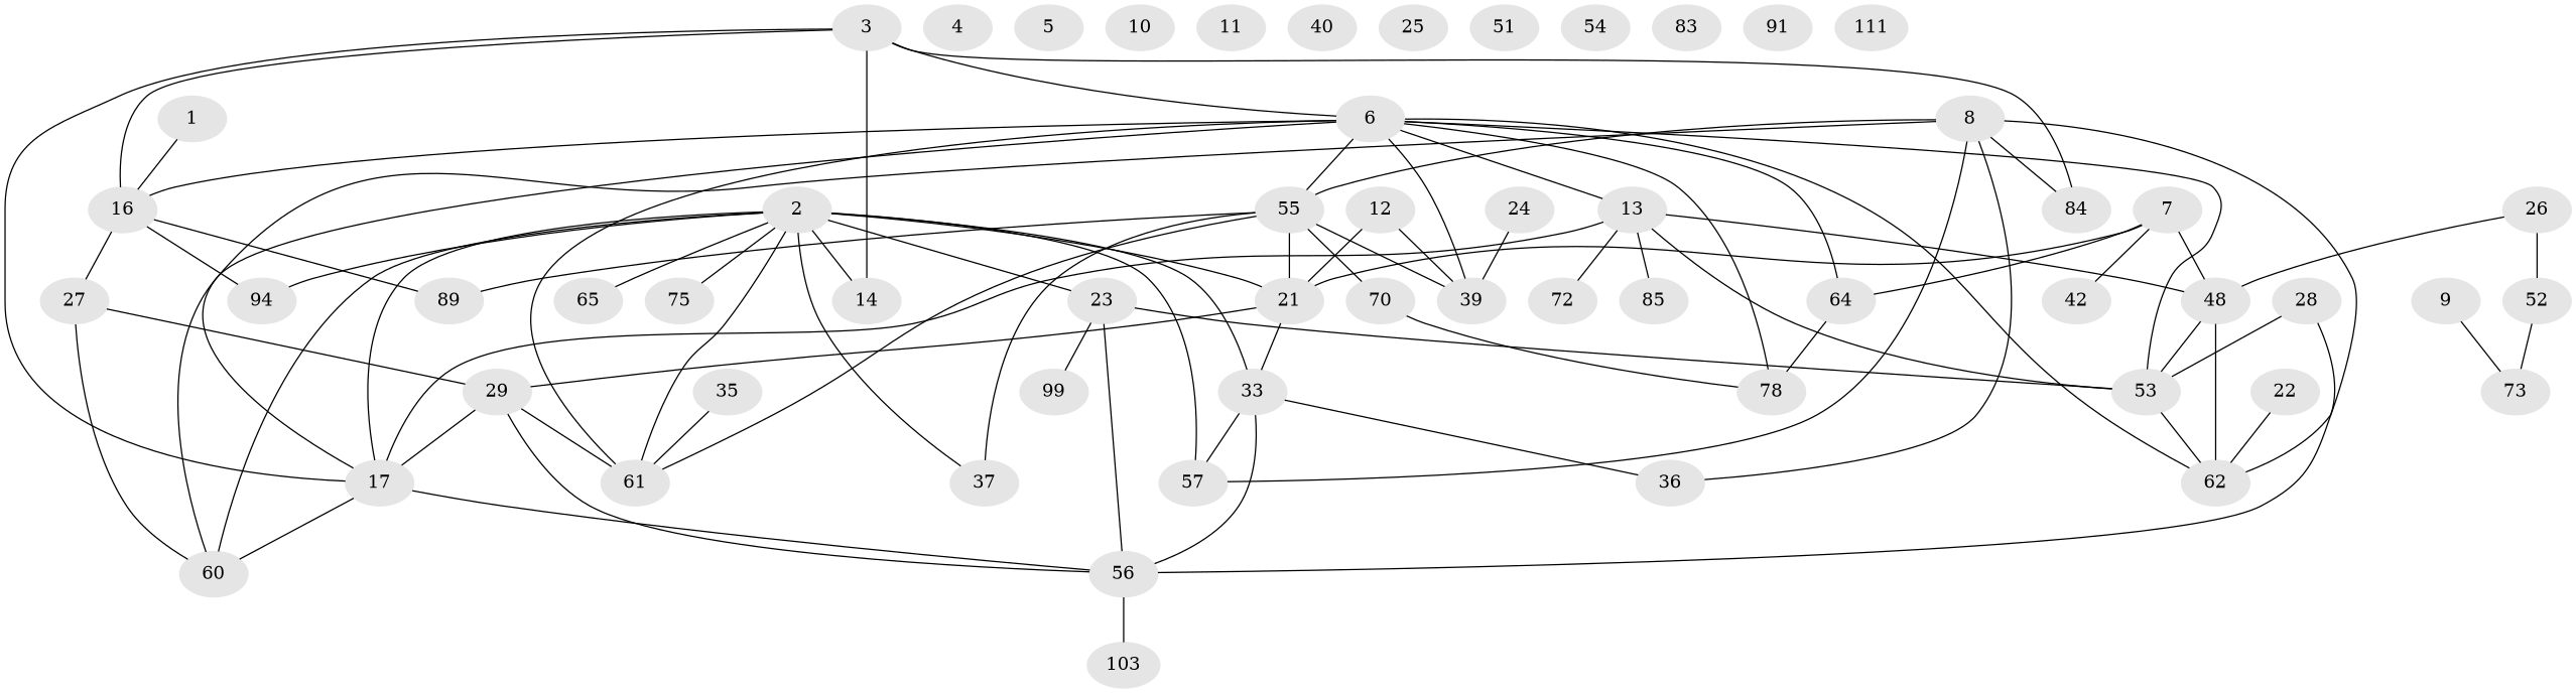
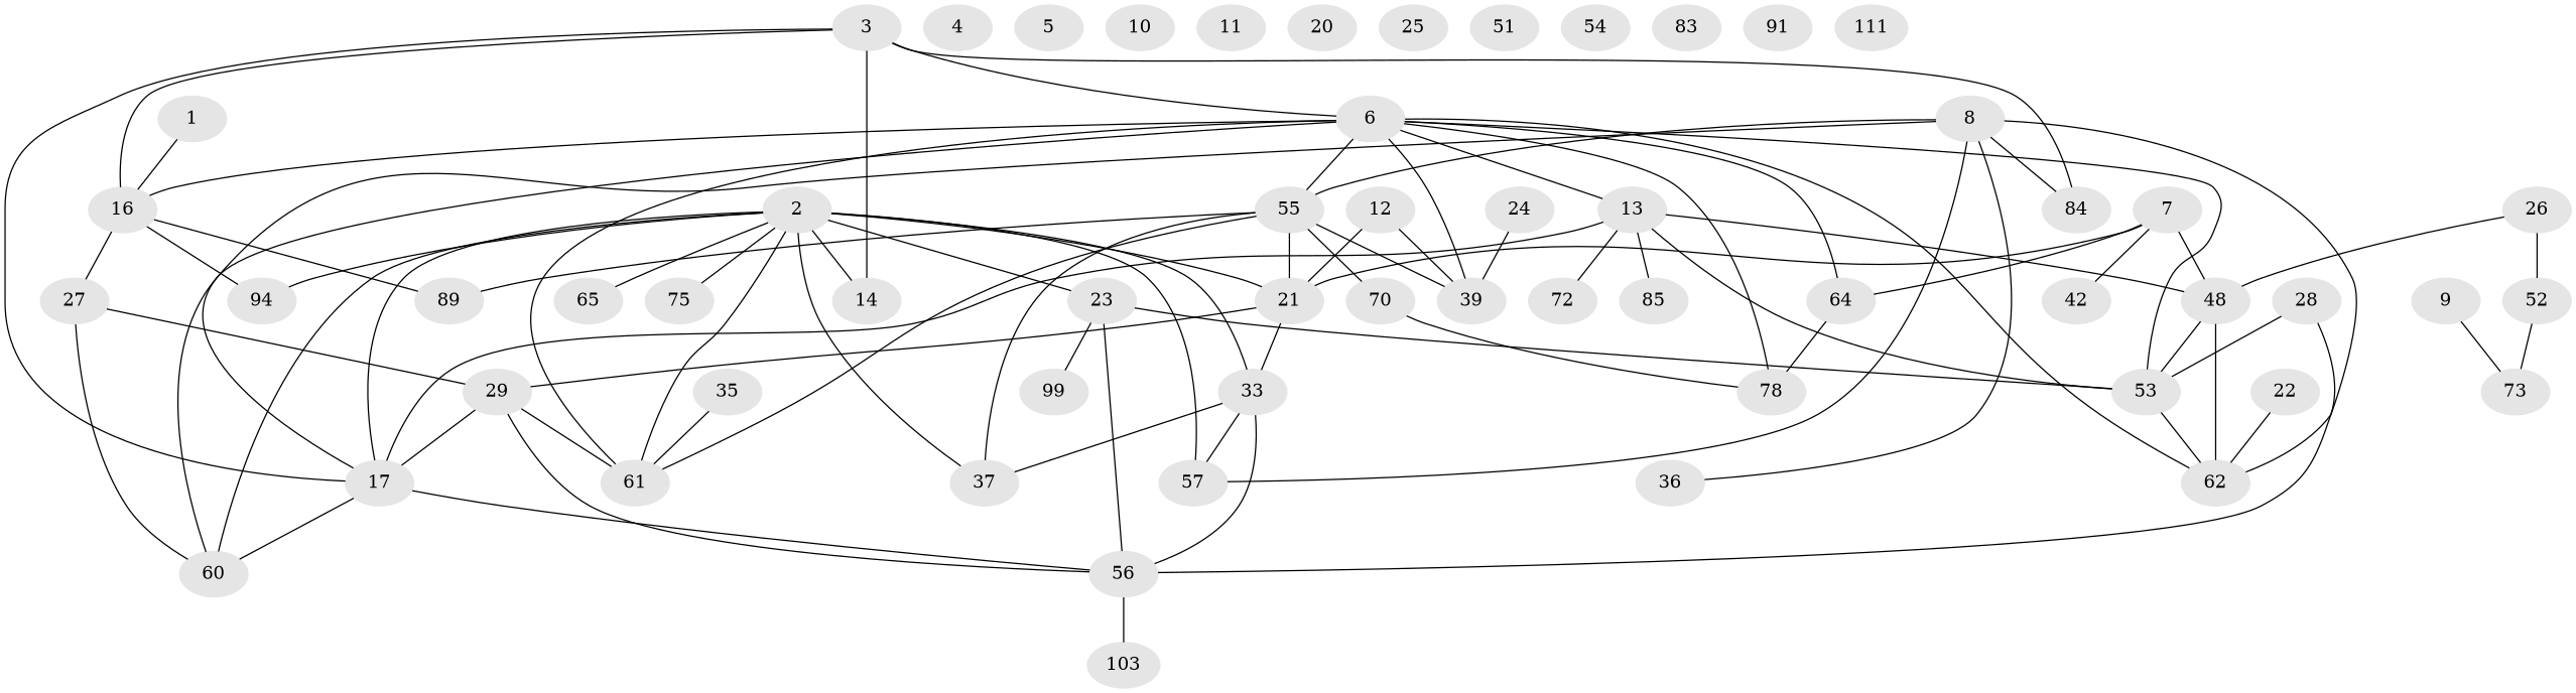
  graph {
    node [color=gray90 style=filled]
    1 [super="+31"]
    16 [super="+41"]
    94
    89
    27 [super="+77"]
    2 [super="+45+19"]
    14 [super="+30+88"]
    17 [super="+32+49"]
    21 [super="+105"]
    23 [super="+79+43+101"]
    33 [super="+69"]
    37 [super="+38"]
    57
    60 [super="+71"]
    61 [super="+113"]
    65
    75
    56 [super="+59"]
    29 [super="+87"]
    53
    99
    36 [super="+109"]
    3 [super="+46"]
    6 [super="+47"]
    84
    13 [super="+100+40+55"]
    n27 [label=55 super="+92+18"]
    39 [super="+82"]
    62
    64 [super="+66"]
    78
    4
    5
    85
    48 [super="+74+50"]
    72
    70
    7 [super="+34+68"]
    42
    8 [super="+102+96+81"]
    9 [super="+44"]
    73
    10
    11
    12
    103
-   20 [label=40]
+   20
    22
    24 [super="+93"]
    25
    26 [super="+117+104+67"]
    52 [super="+98"]
    28
    35 [super="+112"]
    51
    54
    83
    91
    111
    1 -- 16
    16 -- 94
    16 -- 89
    16 -- 27
    27 -- 60
    27 -- 29
    2 -- 94
    2 -- 14 [weight=2]
    2 -- 17
    2 -- 21
    2 -- 23
    2 -- 33
    2 -- 37
    2 -- 57
    2 -- 60
    2 -- 61
    2 -- 65
    2 -- 75
    17 -- 60
    17 -- 56
    21 -- 33
    21 -- 29
    23 -- 56
    23 -- 53
    23 -- 99
    33 -- 57
    33 -- 56
-   33 -- 36
+   33 -- 37
    56 -- 103
    29 -- 17
    29 -- 61
    29 -- 56
    53 -- 62
    3 -- 16
    3 -- 14
    3 -- 17
    3 -- 6
    3 -- 84
    6 -- 16
    6 -- 17
    6 -- 61 [weight=2]
    6 -- 53
    6 -- 13
    6 -- n27
    6 -- 39
    6 -- 62
    6 -- 64
    6 -- 78
    13 -- 17
    13 -- 53
    13 -- 85
    13 -- 48
    13 -- 72
    n27 -- 89
    n27 -- 21
    n27 -- 37
    n27 -- 61
    n27 -- 39
    n27 -- 70
    64 -- 78
    48 -- 53
    48 -- 62
    70 -- 78
    7 -- 21
    7 -- 64
    7 -- 48
    7 -- 42
    8 -- 57
    8 -- 60
    8 -- 36
    8 -- 84
    8 -- n27
    8 -- 62
    9 -- 73
    12 -- 21
    12 -- 39
    22 -- 62
    24 -- 39
    26 -- 48
    26 -- 52 [weight=2]
    52 -- 73
    28 -- 56
    28 -- 53
    35 -- 61
  }
